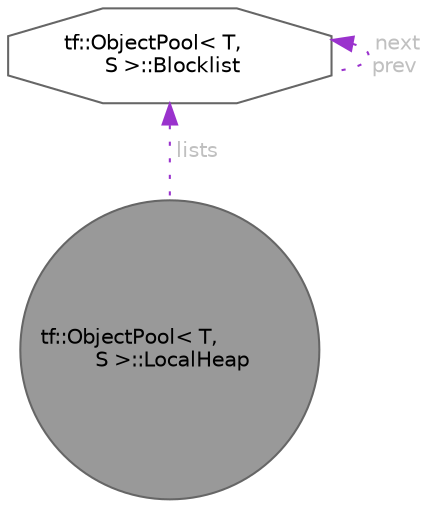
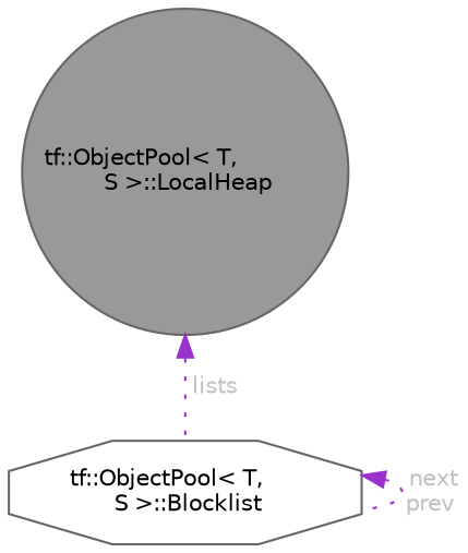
  digraph {
    node [color=gray40 fontname=Helvetica fontsize=10 style=filled]
    edge [color=darkorchid3 dir=back fontcolor=grey fontname=Helvetica fontsize=10 labelfontname=Helvetica labelfontsize=10 style=dotted]
    n1 [fillcolor=grey60 fontcolor=black height=0.2 label="tf::ObjectPool\< T,\l S \>::LocalHeap" shape=circle width=0.4]
    n2 [fillcolor=white height=0.2 label="tf::ObjectPool\< T,\l S \>::Blocklist" shape=octagon width=0.4]
-   n2 -> n1 [label=" lists"]
+   n1 -> n2 [label=" lists"]
    n2 -> n2 [label=" next\nprev"]
  }
